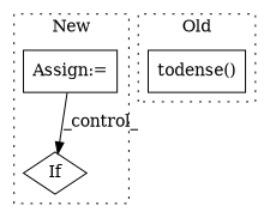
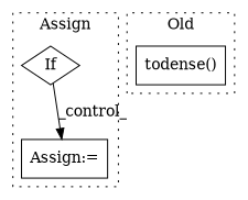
  digraph {
    node [shape=box]
    n1 [a=96 l=0 label=If s=1248 shape=diamond]
    n2 [a=68 l=3 label="Assign:=" s=1285]
    n3 [a=75 l=15 label="todense()" s=1196]
    subgraph cluster_1 {
-     label=New
+     label=Assign
      style=dotted
      n1
      n2
    }
    subgraph cluster_2 {
      label=Old
      style=dotted
      n3
    }
-   n2 -> n1 [label=_control_]
+   n1 -> n2 [label=_control_]
  }
